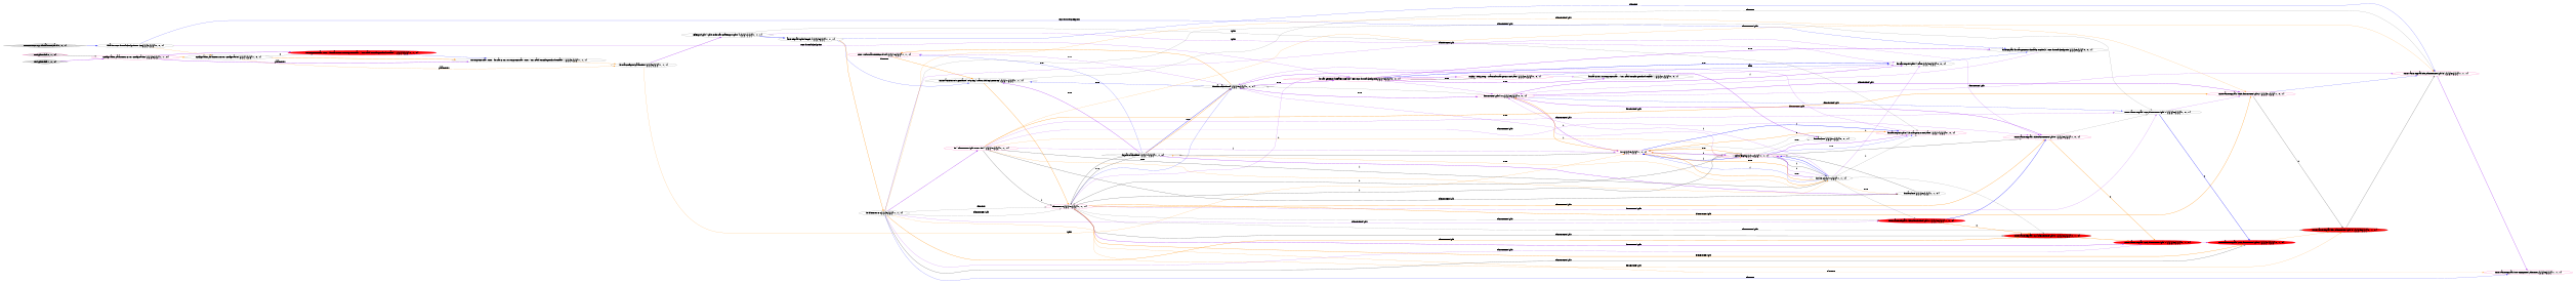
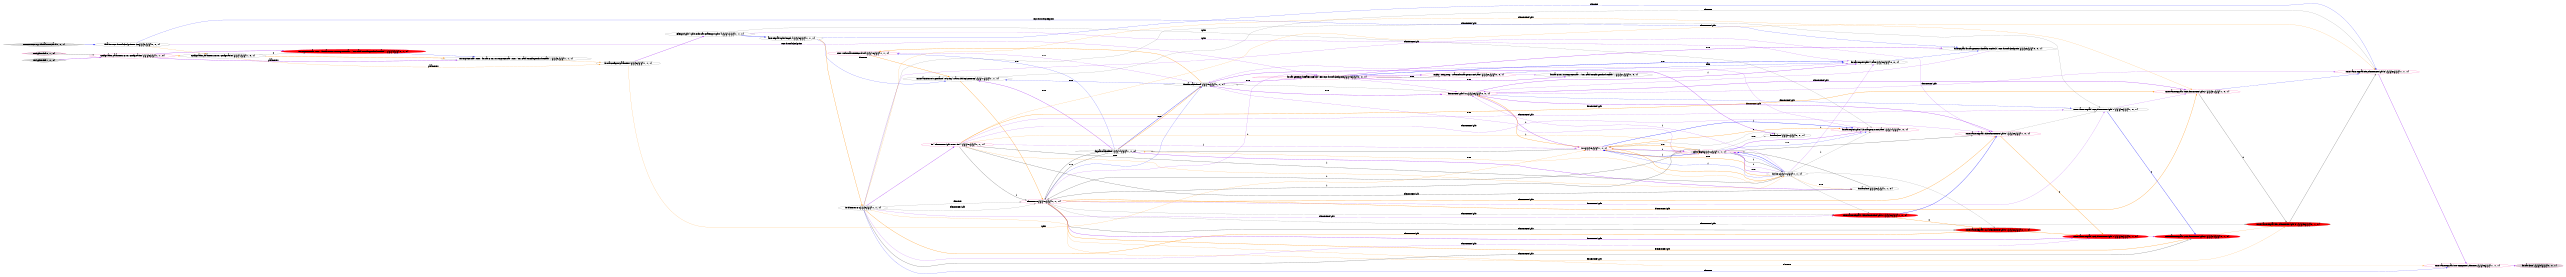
  digraph {
    rankdir=LR
    node [color=gray40 fillcolor=white shape=ellipse style=filled]
    edge [arrowhead=diamond color=purple style=bold]
    n1 [color=deeppink label="User u = format.nextRecord(null)@@@16@@@['1', '1', '1']"]
    n2 [label="Assert.assertTrue(u.getName().toString().startsWith(TEST_NAME))@@@17@@@['1', '1', '1']"]
    n3 [color=deeppink label="elements++@@@18@@@['1', '1', '1']"]
    n4 [color=deeppink label="Assert.assertEquals(896,elementsPerSplit(3()@@@32@@@['1', '1', '1']"]
    n5 [label="!format.reachedEnd()@@@14@@@['1', '1', '0']" shape=diamond]
    n6 [label="format.close()@@@20@@@['1', '1', '0']"]
    n7 [label="!format.reachedEnd()@@@15@@@['1', '1', '1']" shape=diamond]
    n8 [color=deeppink label="i < splits.length@@@12@@@['1', '1', '1']" shape=diamond]
    n9 [color=deeppink label="Assert.assertEquals(1539,elementsPerSplit(0()@@@29@@@['1', '0', '1']"]
    n10 [color=deeppink label="format.getRecordsReadFromBlock() == recordsUntilCheckpoint@@@19@@@['0', '0', '1']" shape=diamond]
    n11 [fillcolor=red label="Assert.assertEquals(1604,elementsPerSplit(0()@@@22@@@['0', '1', '0']"]
    n12 [color=deeppink fillcolor=red label="Assert.assertEquals(1539,elementsPerSplit(0()@@@22@@@['1', '0', '0']"]
    n13 [color=deeppink fillcolor=red label="Assert.assertEquals(1203,elementsPerSplit(1()@@@23@@@['0', '1', '0']"]
    n14 [fillcolor=red label="Assert.assertEquals(990,elementsPerSplit(3()@@@25@@@['0', '1', '0']"]
    n15 [color=deeppink fillcolor=red label="Assert.assertEquals(1203,elementsPerSplit(2()@@@24@@@['0', '1', '0']"]
    n16 [label="Assert.assertEquals(1026,elementsPerSplit(1()@@@30@@@['1', '0', '1']"]
    n17 [color=deeppink label="Assert.assertEquals(1539,elementsPerSplit(2()@@@31@@@['1', '0', '1']"]
    n18 [color=deeppink label="Assert.assertEquals(NUM_RECORDS,elements)@@@33@@@['1', '1', '1']"]
    n19 [label="format.close()@@@27@@@['0', '0', '1']"]
    n20 [color=deeppink label="elementsPerSplit(i(++@@@25@@@['0', '0', '1']"]
    n21 [color=deeppink label="i++@@@13@@@['1', '1', '1']"]
    n22 [label="int i = 0@@@11@@@['1', '1', '1']"]
    n23 [color=deeppink label="format.reopen(splits(i(,format.getCurrentState())@@@14@@@['0', '0', '1']"]
    n24 [label="format.reopen(splits(i(,state)@@@22@@@['0', '0', '1']"]
    n25 [label="assertEquals(format.getRecordsReadFromBlock(),recordsUntilCheckpoint)@@@23@@@['0', '0', '1']"]
    n26 [label="format = new AvroInputFormat<>(new Path(testFile.getAbsolutePath()),)@@@21@@@['0', '0', '1']"]
    n27 [color=deeppink label="Tuple2<Long,Long> state = format.getCurrentState()@@@20@@@['0', '0', '1']"]
+   n28 [color=deeppink fillcolor=lightgray label="format.close()@@@34@@@['0', '0', '1']"]
    n29 [fillcolor=lightgray label="testAvroRecoveryWithFailureAtStart['0', '0', '1']" shape=diamond]
    n30 [label="final int recordsUntilCheckpoint = 132@@@3@@@['0', '0', '1']"]
    n31 [label="Configuration parameters = new Configuration()@@@4@@@['1', '0', '1']"]
    n32 [color=deeppink fillcolor=lightgray label="testSplittedIF['0', '1', '0']" shape=diamond]
    n33 [color=deeppink label="Configuration parameters = new Configuration()@@@3@@@['1', '1', '0']"]
    n34 [label="AvroInputFormat<User> format = new AvroInputFormat<User>(new Path(testFile.getAbsolutePath()),)@@@5@@@['1', '1', '1']"]
    n35 [color=deeppink fillcolor=red label="AvroInputFormat<User> format = new AvroInputFormat<>(new Path(testFile.getAbsolutePath()),)@@@4@@@['0', '1', '0']"]
    n36 [fillcolor=lightgray label="testSplittedIF['1', '0', '0']" shape=diamond]
    n37 [label="format.configure(parameters)@@@6@@@['1', '1', '1']"]
    n38 [label="FileInputSplit(( splits = format.createInputSplits(4)@@@7@@@['1', '1', '1']"]
    n39 [label="assertEquals(splits.length,4)@@@8@@@['1', '1', '1']"]
    n40 [color=deeppink label="int(( elementsPerSplit = new int((((@@@10@@@['1', '1', '1']"]
    n41 [label="int elements = 0@@@9@@@['1', '1', '1']"]
    n1 -> n2 [color=darkorange]
    n2 -> n3 [arrowhead=normal color=darkorange]
    n2 -> n4 [color=gray40 label=elements style=solid]
    n3 -> n5 [color=gray40]
    n3 -> n7 [color=blue label=true style=solid]
    n3 -> n8 [color=gray40 label=i]
    n3 -> n9 [arrowhead=normal color=darkorange label=elementsPerSplit]
    n3 -> n10 [style=solid]
    n3 -> n11 [color=gray40 label=elementsPerSplit]
    n3 -> n12 [color=gray40 label=elementsPerSplit style=solid]
    n3 -> n13 [label=elementsPerSplit]
    n3 -> n14 [color=gray40 label=elementsPerSplit style=solid]
    n3 -> n15 [arrowhead=normal color=darkorange label=elementsPerSplit]
    n3 -> n16 [arrowhead=normal label=elementsPerSplit style=solid]
    n3 -> n17 [arrowhead=normal color=darkorange label=elementsPerSplit]
    n3 -> n18 [arrowhead=normal color=darkorange label=elements style=solid]
    n4 -> n18 [arrowhead=normal]
    n5 -> n1 [arrowhead=normal color=blue label=true style=solid]
    n5 -> n2 [arrowhead=normal label=true]
    n5 -> n3 [color=gray40 label=true]
    n5 -> n6 [arrowhead=normal]
    n5 -> n7 [arrowhead=normal color=blue label=true]
    n5 -> n7 [arrowhead=normal color=darkorange]
    n6 -> n8 [color=gray40]
    n7 -> n1 [color=darkorange]
    n7 -> n1 [arrowhead=normal label=true style=solid]
    n7 -> n2 [color=blue label=true style=solid]
    n7 -> n10 [arrowhead=normal label=true]
    n7 -> n19
    n7 -> n20 [label=true]
    n8 -> n3 [arrowhead=normal color=gray40 label=i]
    n8 -> n7 [label=true style=solid]
    n8 -> n9 [color=gray40]
    n8 -> n19 [arrowhead=normal color=gray40 label=true style=solid]
    n8 -> n21 [color=blue label=i]
    n8 -> n21 [color=darkorange label=true]
    n8 -> n22 [color=blue style=solid]
    n8 -> n22 [arrowhead=normal color=gray40 label=i]
    n8 -> n23 [arrowhead=normal]
    n8 -> n23 [arrowhead=normal color=blue label=true style=solid]
    n9 -> n13 [color=darkorange label=0]
    n9 -> n16 [arrowhead=normal color=gray40 style=solid]
    n10 -> n20 [style=solid]
    n10 -> n24 [arrowhead=normal color=blue label=true]
    n10 -> n25 [label=true]
    n10 -> n26 [label=true]
    n10 -> n27
    n10 -> n27 [arrowhead=normal color=gray40 label=true]
    n11 -> n13 [arrowhead=normal color=darkorange]
    n12 -> n9 [arrowhead=normal color=blue]
    n12 -> n11 [color=darkorange label=0]
    n13 -> n15 [style=solid]
    n14 -> n4 [color=gray40]
    n15 -> n14 [arrowhead=normal color=darkorange style=solid]
    n16 -> n15 [color=blue label=0]
    n16 -> n17 [arrowhead=normal style=solid]
    n17 -> n4 [arrowhead=normal color=blue style=solid]
    n17 -> n14 [color=gray40 label=0]
+   n18 -> n28 [arrowhead=normal]
    n19 -> n21 [arrowhead=normal color=gray40 style=solid]
    n20 -> n4 [label=elementsPerSplit style=solid]
    n20 -> n7 [arrowhead=normal color=gray40 style=solid]
    n20 -> n9 [arrowhead=normal label=elementsPerSplit]
    n20 -> n16 [arrowhead=normal color=blue label=elementsPerSplit style=solid]
    n20 -> n17 [arrowhead=normal label=elementsPerSplit]
    n20 -> n21 [label=i]
    n20 -> n24 [label=i]
    n21 -> n5 [color=gray40]
    n21 -> n8 [color=gray40 style=solid]
    n21 -> n8 [label=i]
    n21 -> n20 [color=darkorange label=i]
    n21 -> n23 [color=blue label=i]
    n21 -> n23 [color=darkorange label=0]
    n22 -> n5 [color=darkorange label=true style=solid]
    n22 -> n6 [color=darkorange label=true style=solid]
    n22 -> n8 [label=i style=solid]
    n22 -> n8 [arrowhead=normal label=true]
    n22 -> n8 [arrowhead=normal color=blue]
    n22 -> n11 [arrowhead=normal color=gray40 style=solid]
    n22 -> n12 [arrowhead=normal color=gray40 style=solid]
    n22 -> n20 [label=i style=solid]
    n22 -> n21 [arrowhead=normal color=blue label=i style=solid]
    n22 -> n21 [color=darkorange]
    n22 -> n21 [color=darkorange label=true]
    n22 -> n23 [color=gray40 label=i style=solid]
    n22 -> n24 [label=i style=solid]
    n23 -> n7 [arrowhead=normal style=solid]
    n24 -> n25 [arrowhead=normal color=blue style=solid]
    n25 -> n20 [style=solid]
    n26 -> n24 [arrowhead=normal style=solid]
    n27 -> n24 [color=blue label=state style=solid]
    n27 -> n26 [arrowhead=normal style=solid]
    n29 -> n30 [color=blue]
    n30 -> n10 [label=recordsUntilCheckpoint style=solid]
    n30 -> n25 [color=blue label=recordsUntilCheckpoint style=solid]
    n30 -> n31 [arrowhead=normal color=darkorange style=solid]
    n31 -> n34 [color=darkorange]
    n31 -> n35 [color=gray40 label=0 style=solid]
    n31 -> n37 [color=darkorange label=parameters style=solid]
    n32 -> n33 [color=gray40]
    n33 -> n31 [arrowhead=normal color=darkorange]
    n33 -> n34 [arrowhead=normal label=parameters]
    n33 -> n35
    n34 -> n37 [color=darkorange style=solid]
    n35 -> n34 [color=blue style=solid]
    n36 -> n33 [arrowhead=normal]
    n37 -> n21 [color=darkorange label=splits style=solid]
    n37 -> n38
    n38 -> n23 [arrowhead=normal color=gray40 label=splits style=solid]
    n38 -> n24 [arrowhead=normal label=splits style=solid]
    n38 -> n39 [arrowhead=normal color=blue]
    n39 -> n2 [arrowhead=normal color=blue label=elements style=solid]
    n39 -> n4 [color=blue label=elements style=solid]
    n39 -> n41 [color=darkorange]
    n40 -> n3 [arrowhead=normal color=gray40 label=i]
    n40 -> n4 [color=darkorange label=elementsPerSplit style=solid]
    n40 -> n6 [color=gray40 label=elementsPerSplit]
    n40 -> n8 [arrowhead=normal color=darkorange label=i style=solid]
    n40 -> n9 [arrowhead=normal label=elementsPerSplit style=solid]
    n40 -> n16 [arrowhead=normal label=elementsPerSplit style=solid]
    n40 -> n17 [color=darkorange label=elementsPerSplit]
    n40 -> n21 [label=i style=solid]
    n40 -> n22 [arrowhead=normal color=darkorange style=solid]
    n40 -> n22 [color=gray40 label=i]
    n41 -> n3 [arrowhead=normal color=gray40 label=elements style=solid]
    n41 -> n3 [arrowhead=normal color=gray40 label=elementsPerSplit style=solid]
    n41 -> n9 [label=elementsPerSplit style=solid]
    n41 -> n11 [color=darkorange label=elementsPerSplit]
    n41 -> n12 [arrowhead=normal label=elementsPerSplit style=solid]
    n41 -> n13 [arrowhead=normal label=elementsPerSplit style=solid]
    n41 -> n14 [color=darkorange label=elementsPerSplit style=solid]
    n41 -> n15 [arrowhead=normal color=gray40 label=elementsPerSplit]
    n41 -> n16 [color=gray40 label=elementsPerSplit style=solid]
    n41 -> n17 [color=darkorange label=elementsPerSplit style=solid]
    n41 -> n18 [color=blue label=elements style=solid]
    n41 -> n40
  }
